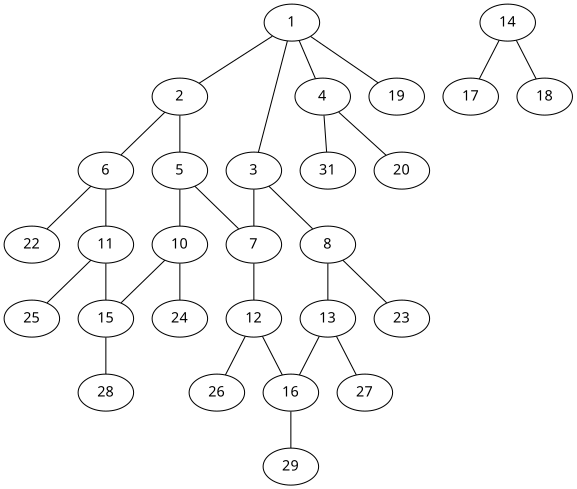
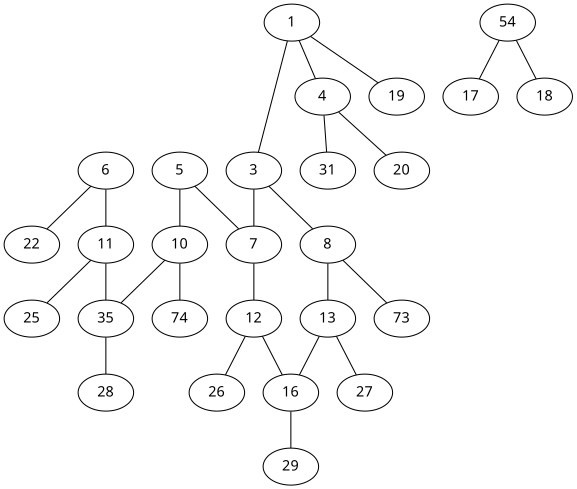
  graph {
    fontname="Noto Sans"
    node [chem=C fontname="Noto Sans"]
    edge [fontname="Noto Sans" valence=1]
    1
-   2
    3
    4
    19 [chem=H]
    5
    6
    7
    8
    20 [chem=H]
    n11 [chem=H label=31]
    10
    11
    22 [chem=H]
    12
    13
-   23 [chem=H]
-   15
-   24 [chem=H]
+   23 [chem=H label=73]
+   15 [label=35]
+   24 [chem=H label=74]
    25 [chem=H]
    16
    26 [chem=H]
    27 [chem=H]
    17 [chem=O]
-   14
+   14 [label=54]
    18 [chem=Cl]
    28 [chem=H]
    29 [chem=H]
-   1 -- 2
    1 -- 3
    1 -- 4
    1 -- 19
-   2 -- 5
-   2 -- 6 [valence=2]
    3 -- 7 [valence=2]
    3 -- 8
    4 -- 20
    4 -- n11
    5 -- 7
    5 -- 10 [valence=2]
    6 -- 11
    6 -- 22
    7 -- 12
    8 -- 13 [valence=2]
    8 -- 23
    10 -- 15
    10 -- 24
    11 -- 15 [valence=2]
    11 -- 25
    12 -- 16 [valence=2]
    12 -- 26
    13 -- 16
    13 -- 27
    15 -- 28
    16 -- 29
    14 -- 17 [valence=2]
    14 -- 18
  }
